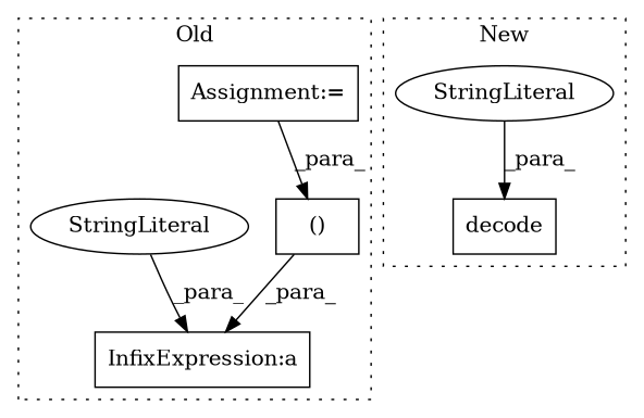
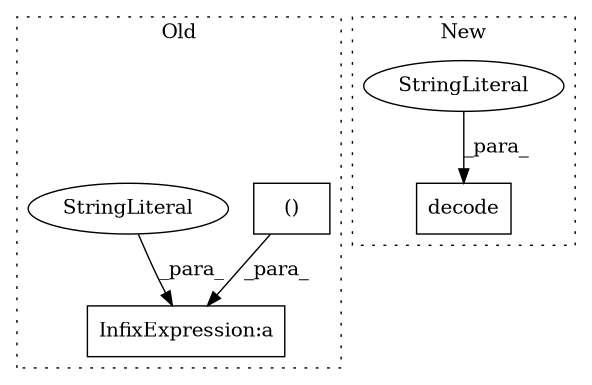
  digraph {
    node [a=45 shape=box]
    n1 [a=106 l=85 label="()" s=2814]
-   n2 [a=7 l=1 label="Assignment:=" s=2670]
    n3 [a=27 l=14 label="InfixExpression:a" s=2800]
    n4 [l=83 label=StringLiteral s=2717 shape=ellipse]
    n5 [a=32 l="7,1" label=decode s="2546,2560"]
    n6 [l=7 label=StringLiteral s=2553 shape=ellipse]
    subgraph cluster_1 {
      label=Old
      style=dotted
      n1
-     n2
      n3
      n4
    }
    subgraph cluster_2 {
      label=New
      style=dotted
      n5
      n6
    }
    n1 -> n3 [label=_para_]
-   n2 -> n1 [label=_para_]
    n4 -> n3 [label=_para_]
    n6 -> n5 [label=_para_]
  }
